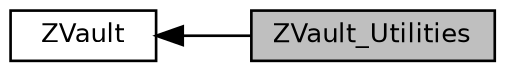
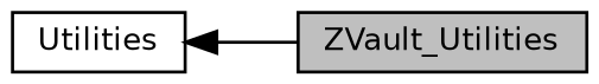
  digraph {
    rankdir=LR
    node [color=black fontname=Helvetica fontsize=10 shape=box style=filled]
    n1 [fillcolor=grey75 fontcolor=black height=0.2 label=ZVault_Utilities width=0.4]
-   n2 [fillcolor=white height=0.2 label=ZVault width=0.4]
+   n2 [fillcolor=white height=0.2 label=Utilities width=0.4]
    n2 -> n1 [dir=back fontname=Helvetica fontsize=10 labelfontname=Helvetica labelfontsize=10 shape=plaintext style=solid]
  }
